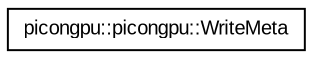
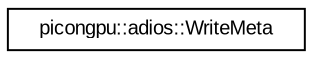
  digraph {
    rankdir=LR
    fontname="Liberation Sans"
-   n1 [color=black fillcolor=white fontname="Liberation Sans" fontsize=10 height=0.2 label="picongpu::picongpu::WriteMeta" shape=record style=filled width=0.4]
+   n1 [color=black fillcolor=white fontname="Liberation Sans" fontsize=10 height=0.2 label="picongpu::adios::WriteMeta" shape=record style=filled width=0.4]
  }
